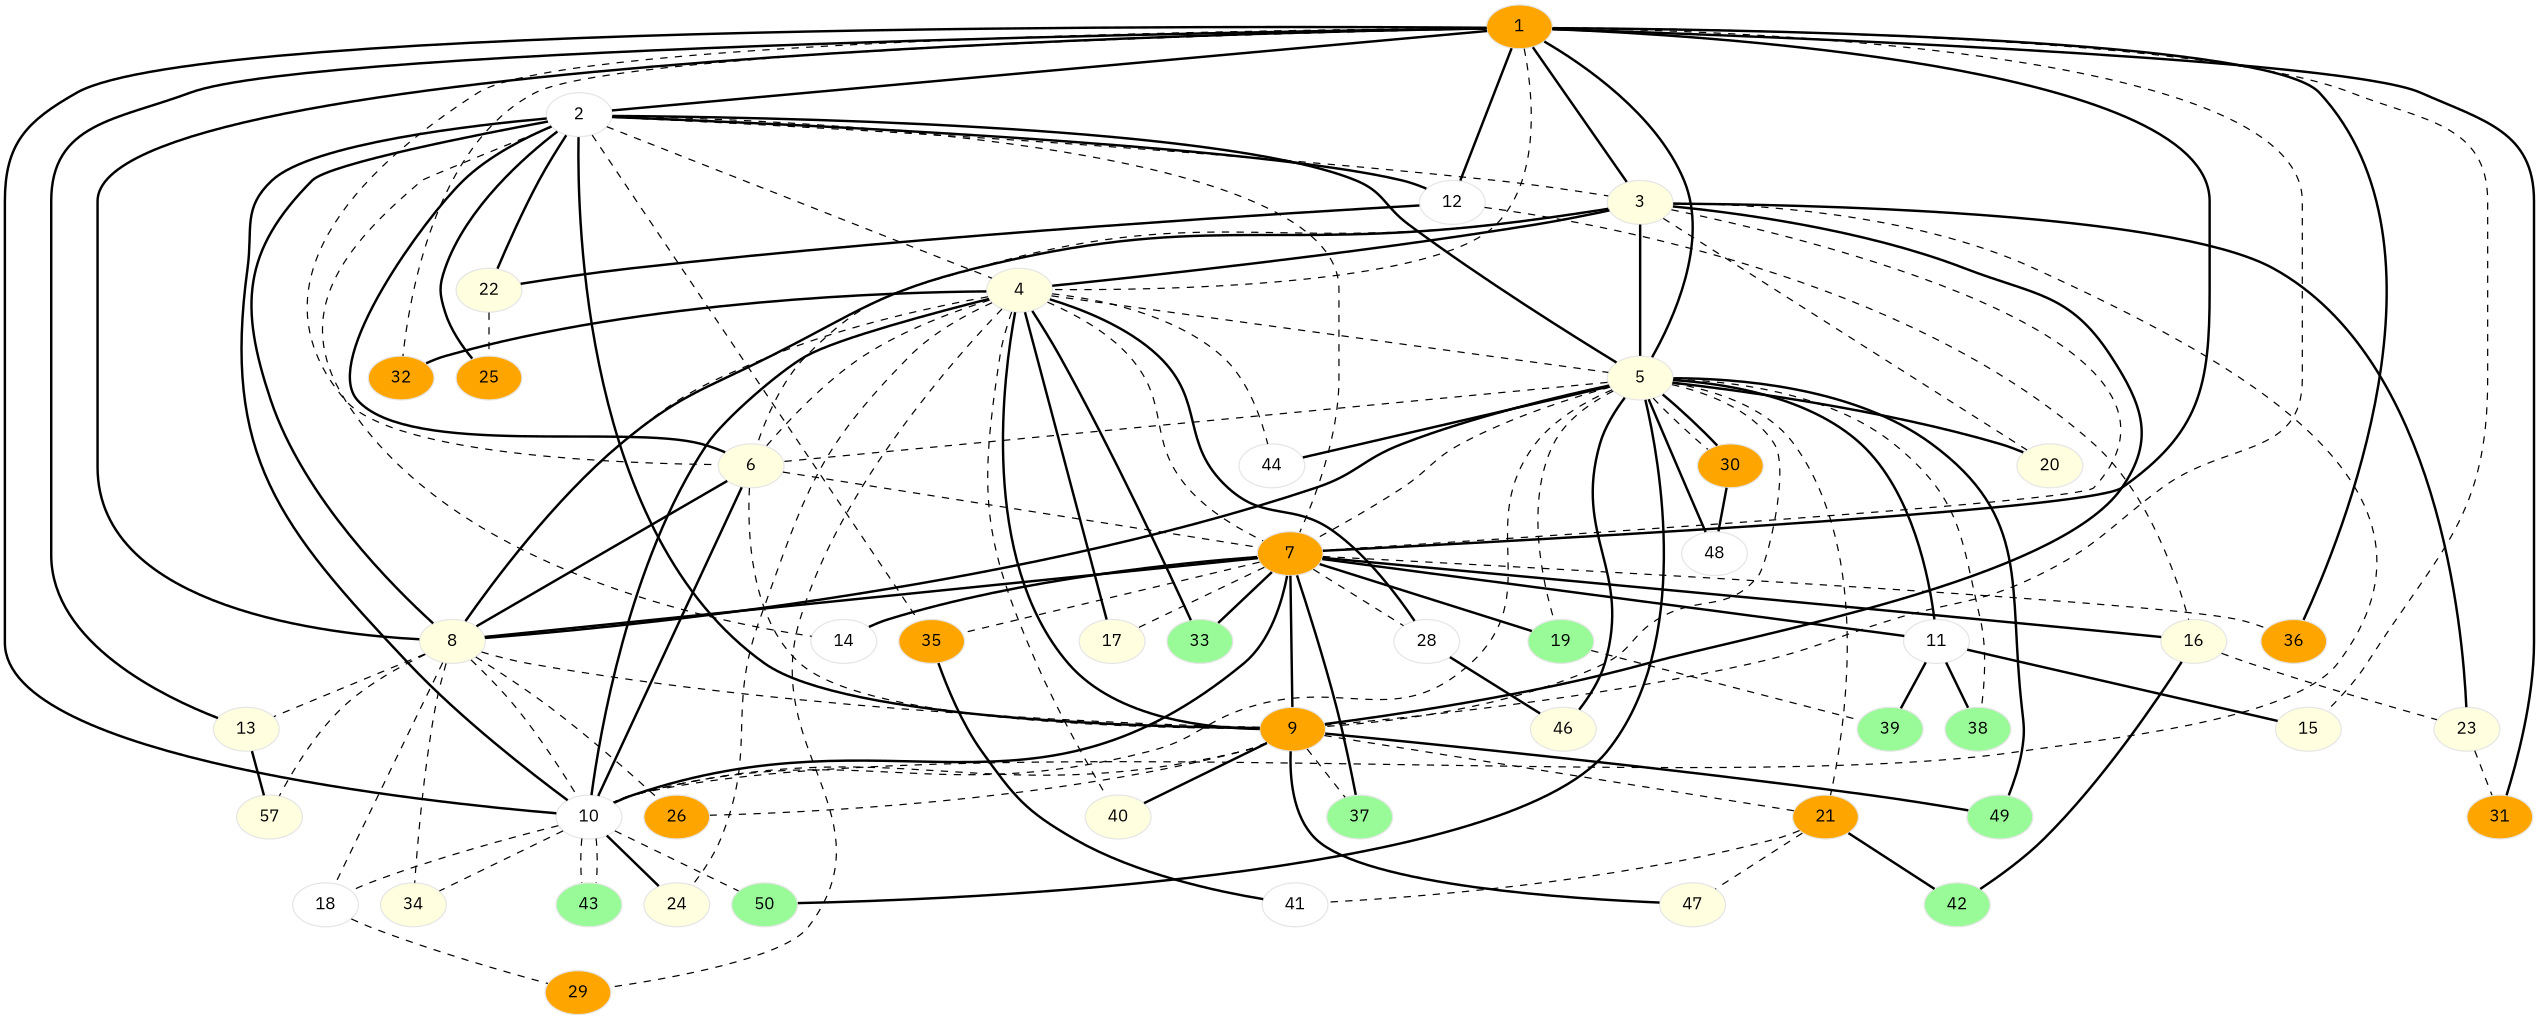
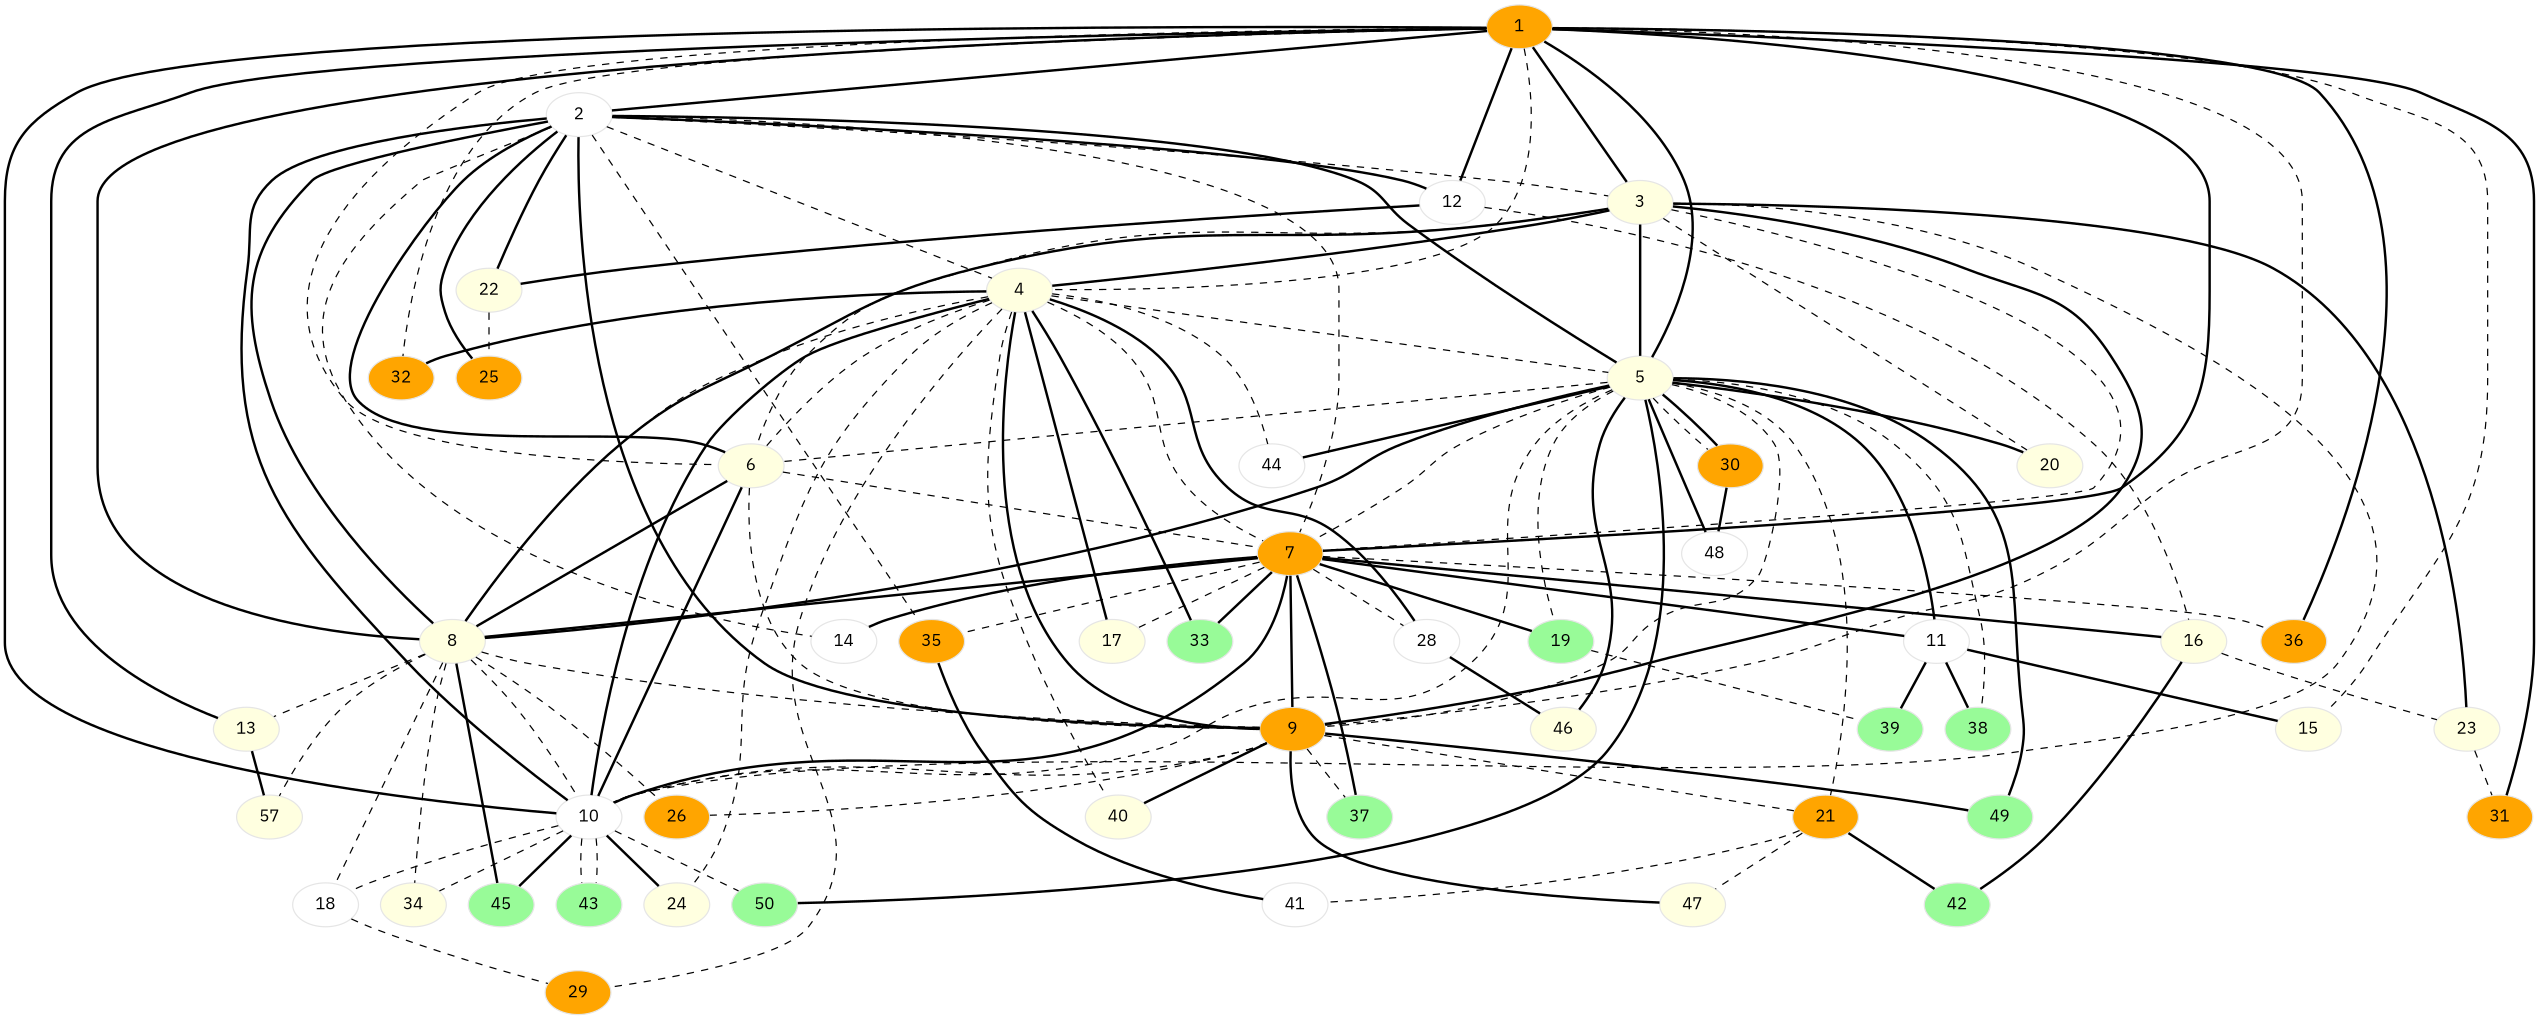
  graph {
    fontname="IBM Plex Sans"
    node [color=gray90 fillcolor=lightyellow fontname="IBM Plex Sans" style=filled]
    edge [fontname="IBM Plex Sans" style=bold]
    1 [fillcolor=orange]
    2 [fillcolor=white]
    3
    4
    5
    6
    7 [fillcolor=orange]
    8
    9 [fillcolor=orange]
    10 [fillcolor=white]
    12 [fillcolor=white]
    13
    15
    31 [fillcolor=orange]
    32 [fillcolor=orange]
    36 [fillcolor=orange]
    14 [fillcolor=white]
    22
    25 [fillcolor=orange]
    35 [fillcolor=orange]
    20
    23
    17
    24
    28 [fillcolor=white]
    29 [fillcolor=orange]
    33 [fillcolor=palegreen]
    40
    44 [fillcolor=white]
    11 [fillcolor=white]
    19 [fillcolor=palegreen]
    21 [fillcolor=orange]
    30 [fillcolor=orange]
    38 [fillcolor=palegreen]
    46
    48 [fillcolor=white]
    49 [fillcolor=palegreen]
    50 [fillcolor=palegreen]
    16
    37 [fillcolor=palegreen]
    18 [fillcolor=white]
    26 [fillcolor=orange]
    n43 [label=57]
    34
+   45 [fillcolor=palegreen]
    47
    43 [fillcolor=palegreen]
    41 [fillcolor=white]
    39 [fillcolor=palegreen]
    42 [fillcolor=palegreen]
    1 -- 2
    1 -- 3
    1 -- 4 [style=dashed]
    1 -- 5
    1 -- 6 [style=dashed]
    1 -- 7
    1 -- 8
    1 -- 9 [style=dashed]
    1 -- 10
    1 -- 12
    1 -- 13
    1 -- 15 [style=dashed]
    1 -- 31
    1 -- 32 [style=dashed]
    1 -- 36
    2 -- 3 [style=dashed]
    2 -- 4 [style=dashed]
    2 -- 5
    2 -- 6
    2 -- 7 [style=dashed]
    2 -- 8
    2 -- 9
    2 -- 10
    2 -- 12
    2 -- 14 [style=dashed]
    2 -- 22
    2 -- 25
    2 -- 35 [style=dashed]
    3 -- 4
    3 -- 5
    3 -- 6 [style=dashed]
    3 -- 7 [style=dashed]
    3 -- 8
    3 -- 9
    3 -- 10 [style=dashed]
    3 -- 20 [style=dashed]
    3 -- 23
    4 -- 5 [style=dashed]
    4 -- 6 [style=dashed]
    4 -- 7 [style=dashed]
    4 -- 8 [style=dashed]
    4 -- 9
    4 -- 10
    4 -- 32
    4 -- 17
    4 -- 24 [style=dashed]
    4 -- 28
    4 -- 29 [style=dashed]
    4 -- 33
    4 -- 40 [style=dashed]
    4 -- 44 [style=dashed]
    5 -- 6 [style=dashed]
    5 -- 7 [style=dashed]
    5 -- 8
    5 -- 9 [style=dashed]
    5 -- 10 [style=dashed]
    5 -- 20
    5 -- 44
    5 -- 11
    5 -- 19 [style=dashed]
    5 -- 21 [style=dashed]
    5 -- 30 [style=dashed]
    5 -- 30
    5 -- 38 [style=dashed]
    5 -- 46
    5 -- 48
    5 -- 49
    5 -- 50
    6 -- 7 [style=dashed]
    6 -- 8
    6 -- 9 [style=dashed]
    6 -- 10
    7 -- 8
    7 -- 9
    7 -- 10
    7 -- 36 [style=dashed]
    7 -- 14
    7 -- 35 [style=dashed]
    7 -- 17 [style=dashed]
    7 -- 28 [style=dashed]
    7 -- 33
    7 -- 11
    7 -- 19
    7 -- 16
    7 -- 37
    8 -- 9 [style=dashed]
    8 -- 10 [style=dashed]
    8 -- 13 [style=dashed]
    8 -- 18 [style=dashed]
    8 -- 26 [style=dashed]
    8 -- n43 [style=dashed]
    8 -- 34 [style=dashed]
+   8 -- 45
    9 -- 10 [style=dashed]
    9 -- 40
    9 -- 21 [style=dashed]
    9 -- 49
    9 -- 37 [style=dashed]
    9 -- 26 [style=dashed]
    9 -- 47
    10 -- 24
    10 -- 50 [style=dashed]
    10 -- 18 [style=dashed]
    10 -- 34 [style=dashed]
+   10 -- 45
    10 -- 43 [style=dashed]
    10 -- 43 [style=dashed]
    12 -- 22
    12 -- 16 [style=dashed]
    13 -- n43
    22 -- 25 [style=dashed]
    35 -- 41
    23 -- 31 [style=dashed]
    28 -- 46
    11 -- 15
    11 -- 38
    11 -- 39
    19 -- 39 [style=dashed]
    21 -- 47 [style=dashed]
    21 -- 41 [style=dashed]
    21 -- 42
    30 -- 48
    16 -- 23 [style=dashed]
    16 -- 42
    18 -- 29 [style=dashed]
  }
